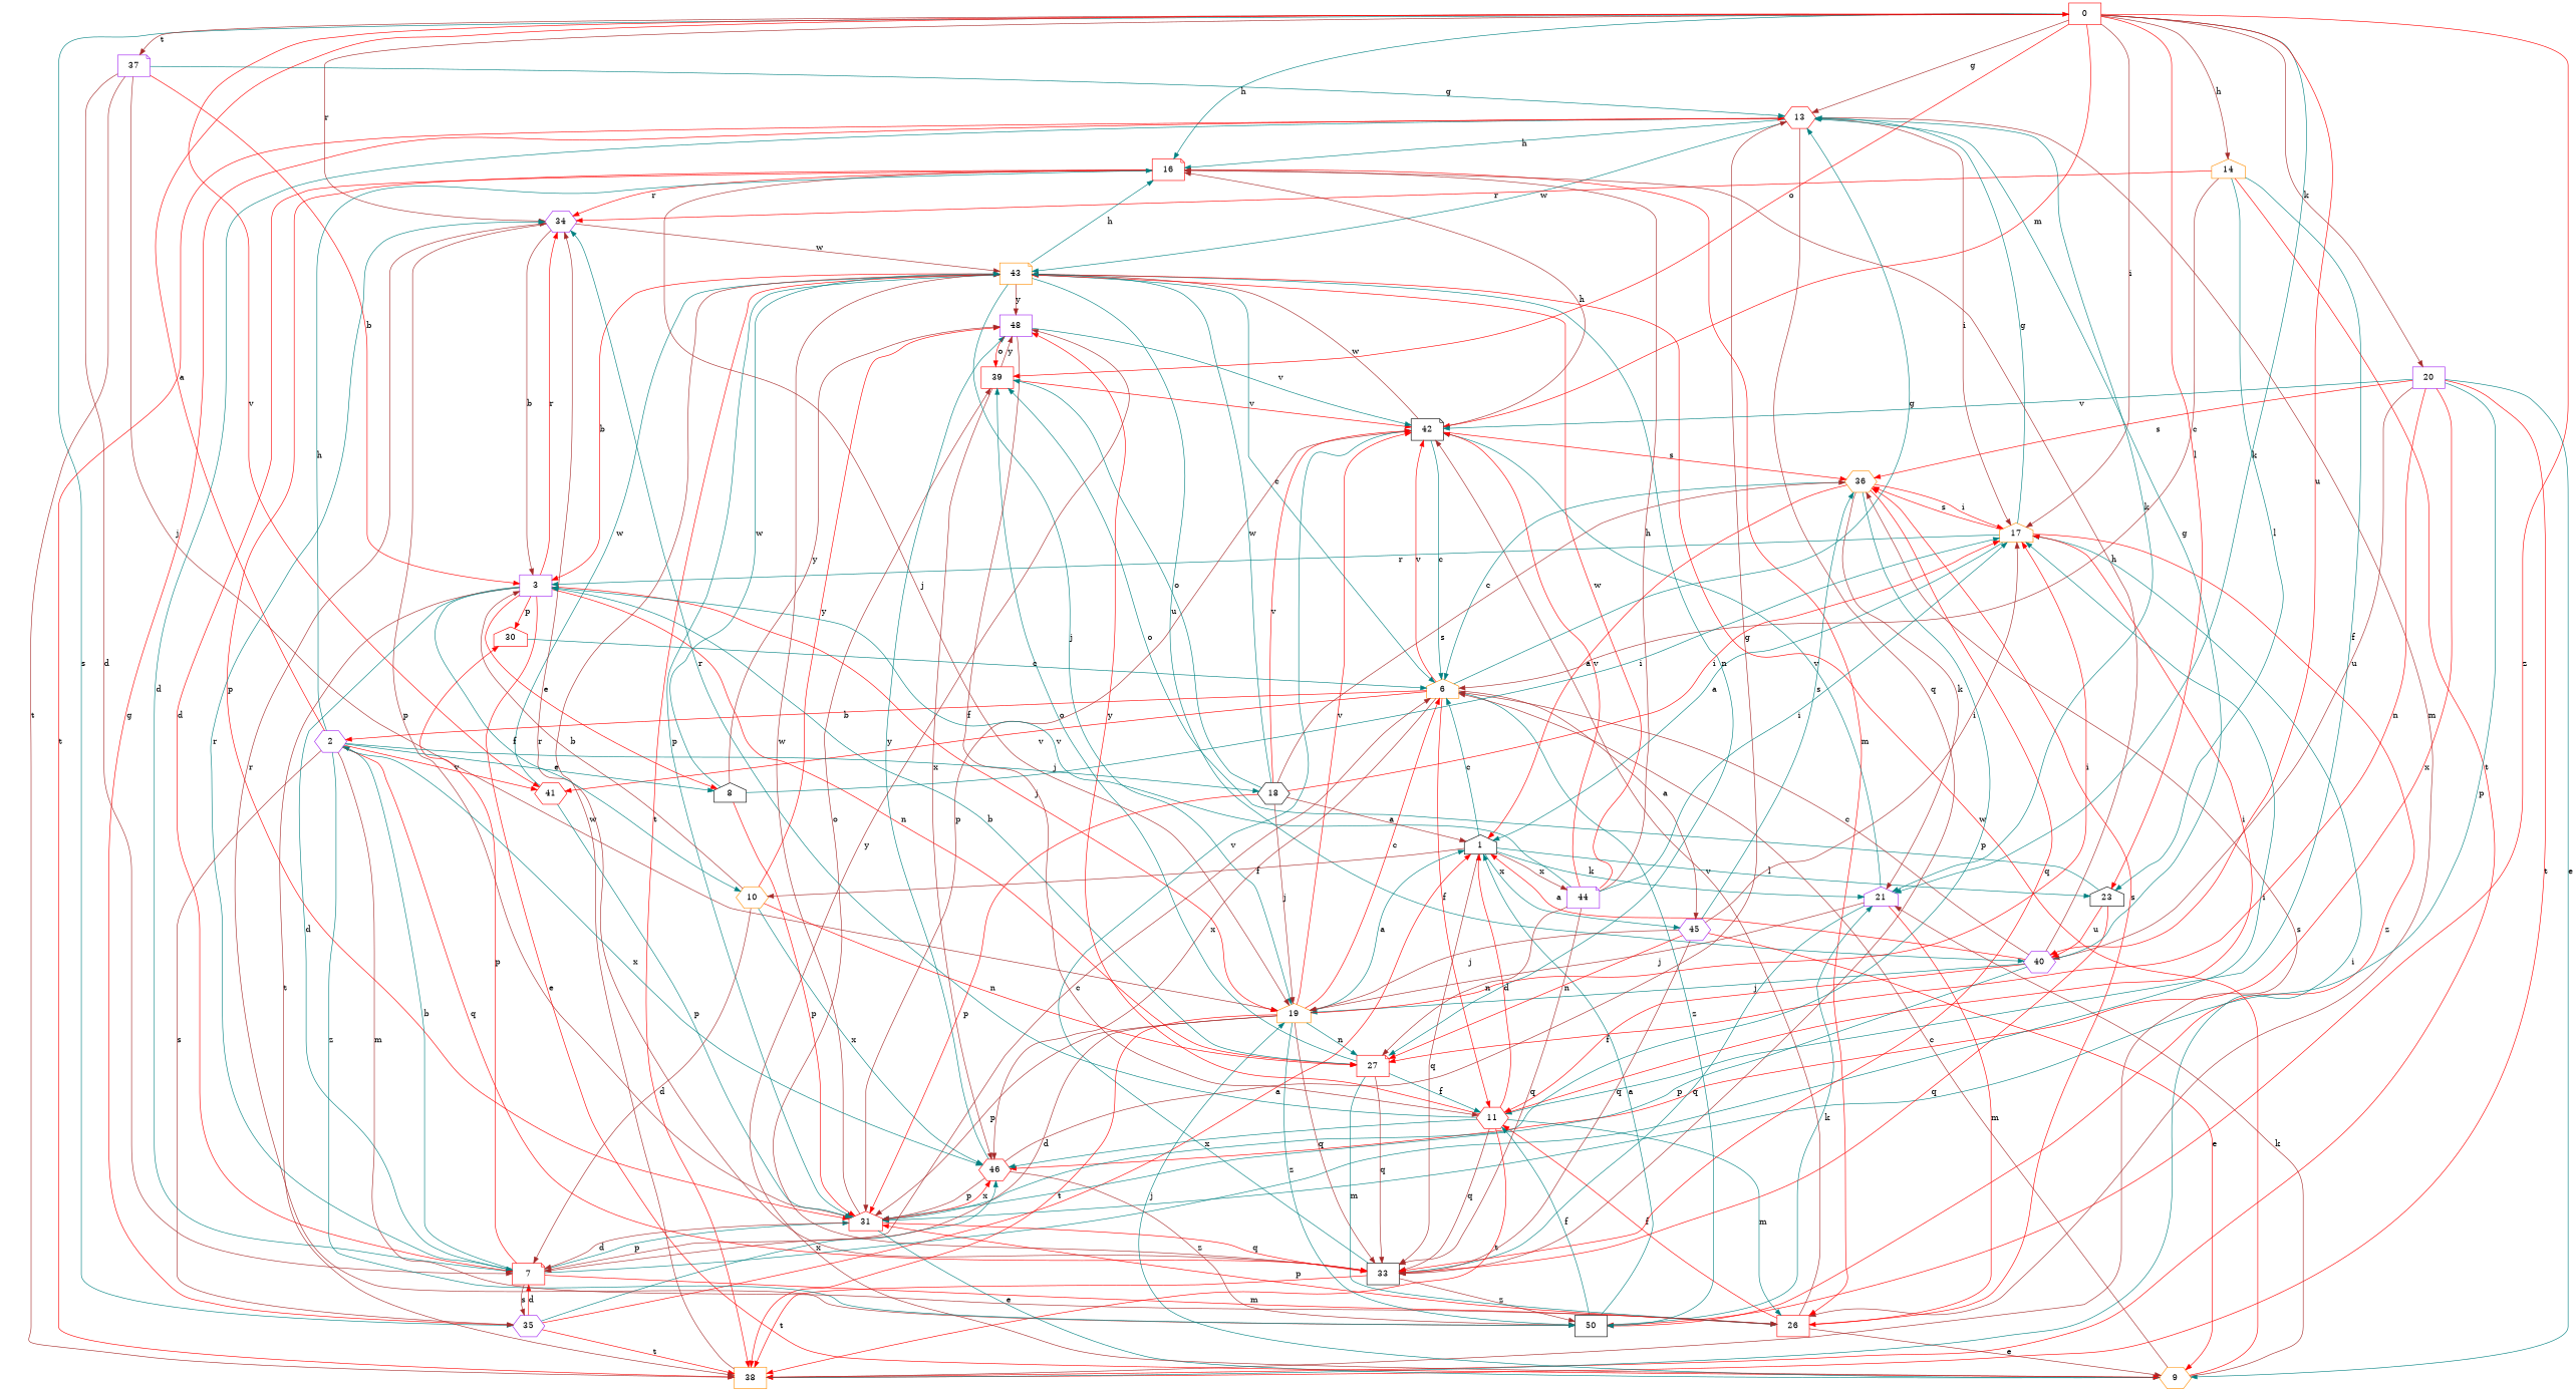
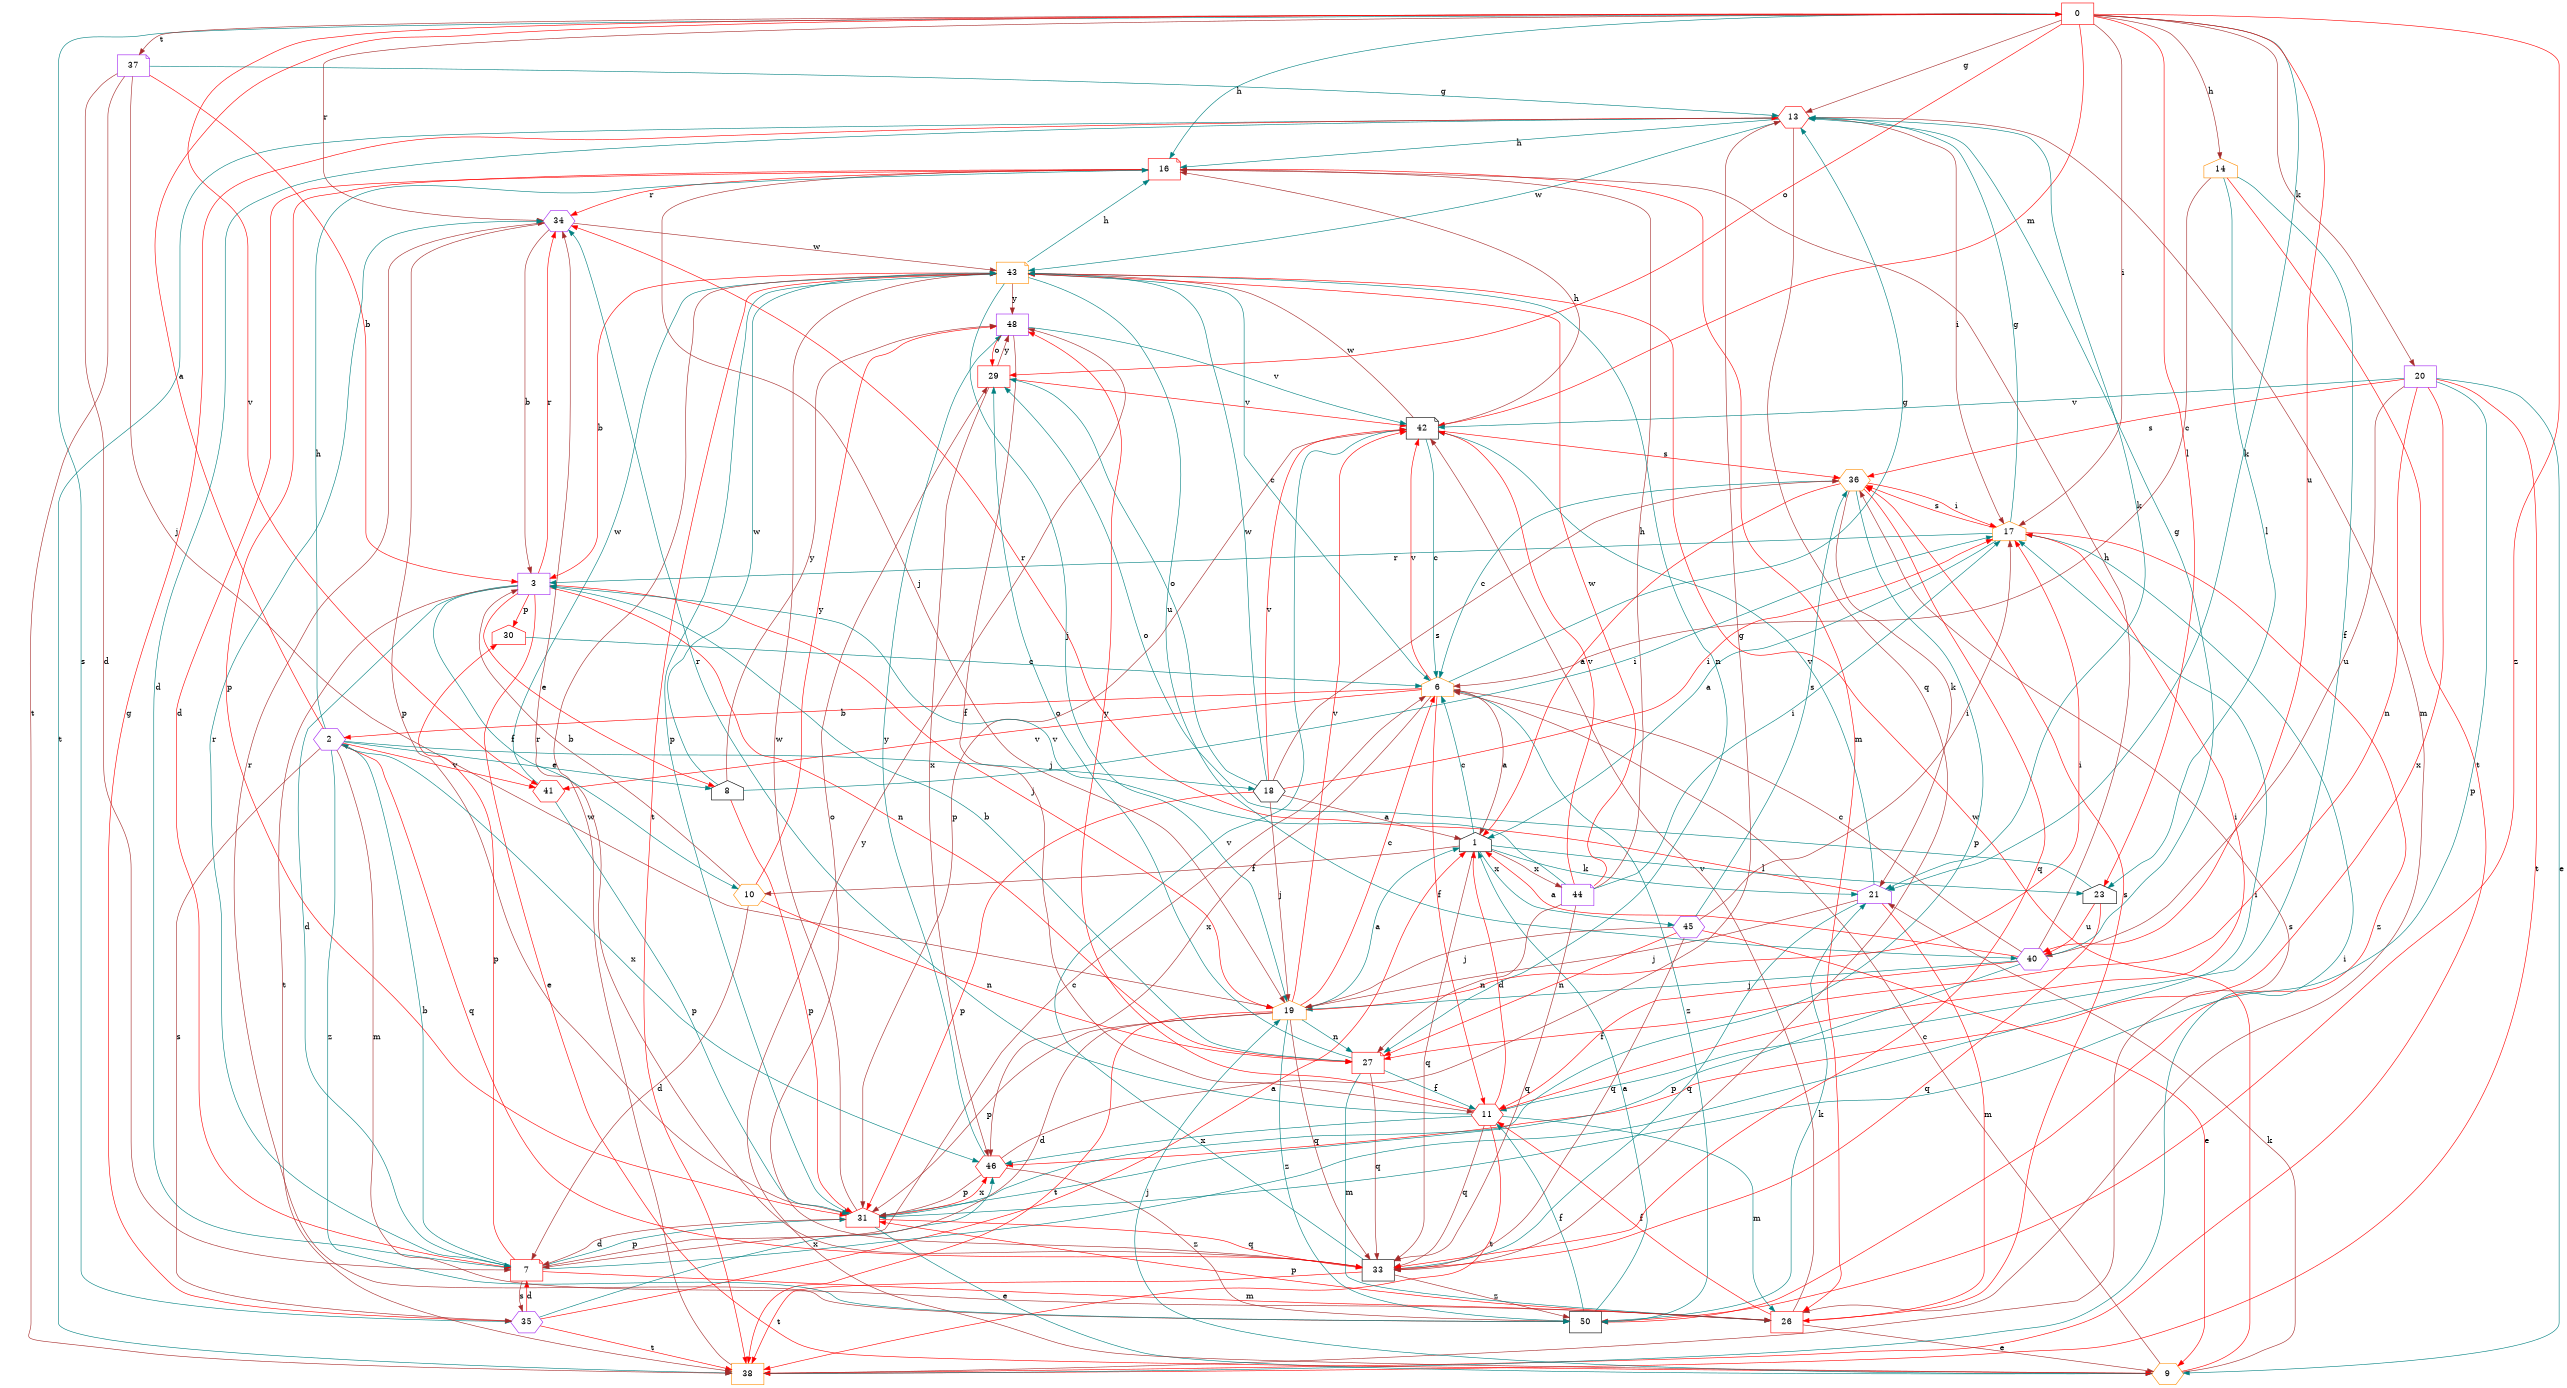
  strict digraph {
    node [color=red shape=hexagon]
    edge [color=teal]
    0 [shape=box]
    13
    14 [color=darkorange shape=house]
    16 [shape=note]
    17 [color=darkorange shape=house]
    20 [color=purple shape=box]
    21 [color=purple shape=house]
    23 [color=black shape=house]
-   29 [shape=box label=39]
+   29 [shape=box]
    34 [color=purple]
    35 [color=purple]
    37 [color=purple shape=note]
    40 [color=purple]
    41
    50 [color=black shape=box]
    42 [color=black shape=note]
    26 [shape=box]
    33 [color=black shape=box]
    7 [shape=note]
    38 [color=darkorange shape=box]
    43 [color=darkorange shape=note]
    6 [color=darkorange shape=house]
    11
    19 [color=darkorange shape=house]
    31 [shape=house]
    1 [color=black shape=house]
    3 [color=purple shape=box]
    36 [color=darkorange]
    46
    9 [color=darkorange]
    27 [shape=note]
    48 [color=purple shape=box]
    10 [color=darkorange]
    44 [color=purple shape=note]
    45 [color=purple]
    2 [color=purple]
    8 [color=black shape=house]
    18 [color=black]
    30 [shape=house]
    0 -> 13 [color=brown label=g]
    0 -> 14 [color=brown label=h]
    0 -> 16 [label=h]
    0 -> 17 [color=brown label=i]
    0 -> 20 [color=brown label=k]
    0 -> 21 [label=k]
    0 -> 23 [color=red label=l]
    0 -> 29 [color=red label=o]
    0 -> 34 [color=brown label=r]
    0 -> 35 [label=s]
    0 -> 37 [color=brown label=t]
    0 -> 40 [color=red label=u]
    0 -> 41 [color=red label=v]
    0 -> 50 [color=red label=z]
    0 -> 42 [color=red label=m]
    13 -> 16 [label=h]
    13 -> 17 [color=brown label=i]
    13 -> 21 [label=k]
    13 -> 26 [color=brown label=m]
    13 -> 33 [color=brown label=q]
    13 -> 7 [label=d]
-   13 -> 38 [color=red label=t]
+   13 -> 38 [label=t]
    13 -> 43 [label=w]
    14 -> 23 [label=l]
    14 -> 38 [color=red label=t]
    14 -> 6 [color=brown label=c]
    14 -> 11 [label=f]
    16 -> 34 [color=red label=r]
    16 -> 26 [color=red label=m]
    16 -> 7 [color=red label=d]
    16 -> 19 [color=brown label=j]
    16 -> 31 [color=red label=p]
    17 -> 13 [label=g]
    17 -> 50 [color=red label=z]
    17 -> 1 [label=a]
    17 -> 3 [label=r]
    17 -> 36 [color=red label=s]
    20 -> 40 [color=brown label=u]
    20 -> 42 [label=v]
    20 -> 38 [color=red label=t]
    20 -> 31 [label=p]
    20 -> 36 [color=red label=s]
    20 -> 46 [color=red label=x]
    20 -> 9 [label=e]
    20 -> 27 [color=red label=n]
-   14 -> 34 [color=red label=r]
+   21 -> 34 [color=red label=r]
    21 -> 42 [label=v]
    21 -> 26 [color=red label=m]
    21 -> 33 [label=q]
    21 -> 19 [color=brown label=j]
    23 -> 29 [label=o]
    23 -> 40 [color=red label=u]
    23 -> 33 [color=red label=q]
    29 -> 42 [color=red label=v]
    29 -> 46 [color=brown label=x]
    29 -> 48 [color=brown label=y]
    34 -> 43 [color=brown label=w]
    34 -> 31 [color=brown label=p]
    34 -> 3 [color=brown label=b]
    35 -> 13 [color=red label=g]
    35 -> 7 [color=red label=d]
    35 -> 38 [color=red label=t]
    35 -> 1 [color=red label=a]
    35 -> 46 [label=x]
    37 -> 13 [label=g]
    37 -> 7 [color=brown label=d]
    37 -> 38 [color=brown label=t]
    37 -> 19 [color=brown label=j]
    37 -> 3 [color=red label=b]
    40 -> 13 [label=g]
    40 -> 16 [color=brown label=h]
    40 -> 6 [color=brown label=c]
    40 -> 11 [color=red label=f]
    40 -> 19 [label=j]
    40 -> 31 [label=p]
    40 -> 1 [color=red label=a]
    41 -> 43 [label=w]
    41 -> 31 [label=p]
    50 -> 21 [label=k]
    50 -> 34 [color=brown label=r]
    50 -> 11 [label=f]
    50 -> 1 [label=a]
    42 -> 16 [color=brown label=h]
    42 -> 43 [color=brown label=w]
    42 -> 6 [label=c]
    42 -> 31 [color=brown label=p]
    42 -> 36 [color=red label=s]
    26 -> 42 [color=brown label=v]
    26 -> 11 [color=red label=f]
    26 -> 31 [color=red label=p]
    26 -> 36 [color=red label=s]
    26 -> 9 [color=brown label=e]
    33 -> 29 [color=brown label=o]
    33 -> 34 [color=brown label=r]
    33 -> 50 [color=brown label=z]
    33 -> 42 [label=v]
    33 -> 38 [color=red label=t]
    7 -> 17 [label=i]
    7 -> 34 [label=r]
    7 -> 35 [color=brown label=s]
    7 -> 26 [color=red label=m]
    7 -> 6 [color=brown label=c]
    7 -> 31 [label=p]
    7 -> 2 [label=b]
    7 -> 30 [color=red label=p]
    38 -> 17 [label=i]
    38 -> 43 [color=brown label=w]
    38 -> 36 [color=brown label=s]
    43 -> 16 [label=h]
    43 -> 40 [label=u]
    43 -> 38 [color=red label=t]
    43 -> 6 [label=c]
    43 -> 19 [label=j]
    43 -> 31 [label=p]
    43 -> 3 [color=red label=b]
    43 -> 27 [label=n]
    43 -> 48 [color=brown label=y]
    6 -> 13 [label=g]
    6 -> 41 [color=red label=v]
    6 -> 50 [label=z]
    6 -> 42 [color=red label=v]
    6 -> 11 [color=red label=f]
-   6 -> 45 [color=brown label=a]
+   6 -> 1 [color=brown label=a]
    6 -> 46 [color=brown label=x]
    6 -> 2 [color=red label=b]
    11 -> 17 [color=red label=i]
    11 -> 34 [label=r]
    11 -> 26 [label=m]
    11 -> 33 [color=brown label=q]
    11 -> 38 [color=red label=t]
    11 -> 1 [color=red label=d]
    11 -> 46 [label=x]
    11 -> 48 [color=red label=y]
    19 -> 17 [color=red label=i]
    19 -> 50 [label=z]
    19 -> 42 [color=red label=v]
    19 -> 33 [color=brown label=q]
    19 -> 7 [color=brown label=d]
    19 -> 38 [color=red label=t]
    19 -> 6 [color=red label=c]
    19 -> 31 [color=brown label=p]
    19 -> 1 [label=a]
    19 -> 27 [label=n]
    31 -> 33 [color=red label=q]
    31 -> 7 [color=brown label=d]
    31 -> 43 [color=brown label=w]
    31 -> 46 [color=red label=x]
    31 -> 9 [label=e]
    1 -> 21 [label=k]
    1 -> 23 [label=l]
    1 -> 33 [color=brown label=q]
    1 -> 6 [label=c]
    1 -> 10 [color=brown label=f]
    1 -> 44 [color=brown label=x]
    1 -> 45 [label=x]
    3 -> 34 [color=red label=r]
    3 -> 7 [label=d]
    3 -> 38 [color=brown label=t]
    3 -> 19 [color=red label=j]
    3 -> 9 [color=red label=e]
    3 -> 27 [color=red label=n]
    3 -> 10 [label=f]
    3 -> 8 [color=red label=e]
    3 -> 30 [color=red label=p]
    36 -> 17 [color=red label=i]
    36 -> 21 [color=brown label=k]
    36 -> 33 [color=red label=q]
    36 -> 6 [label=c]
    36 -> 31 [label=p]
    36 -> 1 [color=red label=a]
    46 -> 13 [color=brown label=g]
    46 -> 50 [color=brown label=z]
    46 -> 31 [color=brown label=p]
    46 -> 48 [label=y]
    9 -> 21 [color=brown label=k]
    9 -> 43 [color=red label=w]
    9 -> 6 [color=brown label=c]
    9 -> 19 [label=j]
    9 -> 48 [color=brown label=y]
    27 -> 29 [label=o]
    27 -> 26 [label=m]
    27 -> 33 [color=brown label=q]
    27 -> 11 [label=f]
    27 -> 3 [label=b]
    48 -> 29 [color=red label=o]
    48 -> 42 [label=v]
    48 -> 11 [color=brown label=f]
    10 -> 7 [color=brown label=d]
    10 -> 3 [color=brown label=b]
-   10 -> 46 [label=x]
    10 -> 27 [color=red label=n]
    10 -> 48 [color=red label=y]
    44 -> 16 [color=brown label=h]
    44 -> 17 [label=i]
    44 -> 42 [color=red label=v]
    44 -> 33 [color=brown label=q]
    44 -> 43 [color=red label=w]
    44 -> 3 [label=v]
    44 -> 27 [color=brown label=n]
    45 -> 17 [color=brown label=i]
    45 -> 33 [color=brown label=q]
    45 -> 19 [color=brown label=j]
    45 -> 36 [label=s]
    45 -> 9 [color=red label=e]
    45 -> 27 [color=red label=n]
    2 -> 0 [color=red label=a]
    2 -> 16 [label=h]
    2 -> 35 [color=brown label=s]
    2 -> 41 [color=red label=v]
    2 -> 50 [label=z]
    2 -> 26 [color=brown label=m]
    2 -> 33 [color=red label=q]
    2 -> 46 [label=x]
    2 -> 8 [label=e]
    2 -> 18 [label=j]
    8 -> 17 [label=i]
    8 -> 43 [label=w]
    8 -> 31 [color=red label=p]
    8 -> 48 [color=brown label=y]
    18 -> 17 [color=red label=i]
    18 -> 29 [label=o]
    18 -> 42 [color=red label=v]
    18 -> 43 [label=w]
    18 -> 19 [color=brown label=j]
    18 -> 31 [color=red label=p]
    18 -> 1 [color=brown label=a]
    18 -> 36 [color=brown label=s]
    30 -> 6 [label=c]
  }
